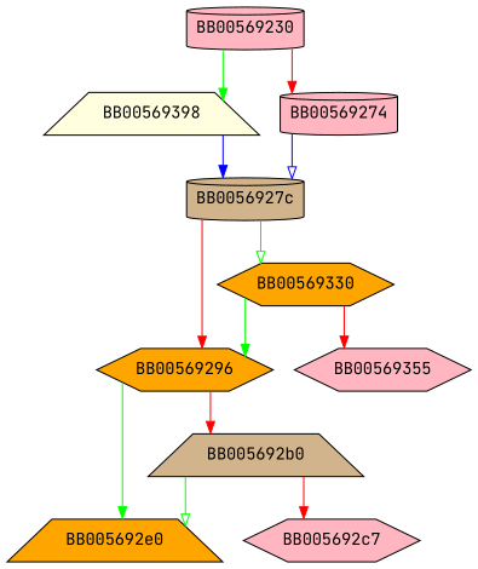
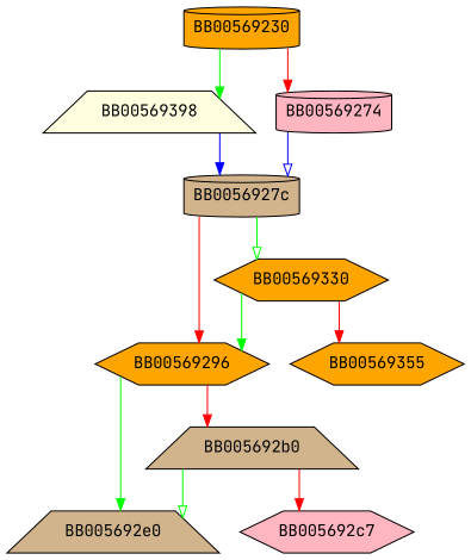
  digraph {
    fontname="JetBrains Mono"
    splines=ortho
    node [fillcolor=lightpink fontname="JetBrains Mono" shape=hexagon style=filled]
    edge [arrowhead=normal color=green fontname="JetBrains Mono"]
-   BB00569230 [shape=cylinder]
+   BB00569230 [fillcolor=orange shape=cylinder]
    BB00569398 [fillcolor=lightyellow shape=trapezium]
    BB00569274 [shape=cylinder]
    BB0056927c [fillcolor=tan shape=cylinder]
    BB00569330 [fillcolor=orange]
    BB00569296 [fillcolor=orange]
-   BB00569355
-   BB005692e0 [fillcolor=orange shape=trapezium]
+   BB00569355 [fillcolor=orange]
+   BB005692e0 [fillcolor=tan shape=trapezium]
    BB005692b0 [fillcolor=tan shape=trapezium]
    BB005692c7
    BB00569230 -> BB00569398
    BB00569230 -> BB00569274 [color=red]
    BB00569398 -> BB0056927c [color=blue]
    BB00569274 -> BB0056927c [arrowhead=onormal color=blue]
    BB0056927c -> BB00569330 [arrowhead=onormal]
    BB0056927c -> BB00569296 [color=red]
    BB00569330 -> BB00569296
    BB00569330 -> BB00569355 [color=red]
    BB00569296 -> BB005692e0
    BB00569296 -> BB005692b0 [color=red]
    BB005692b0 -> BB005692e0 [arrowhead=onormal]
    BB005692b0 -> BB005692c7 [color=red]
  }
